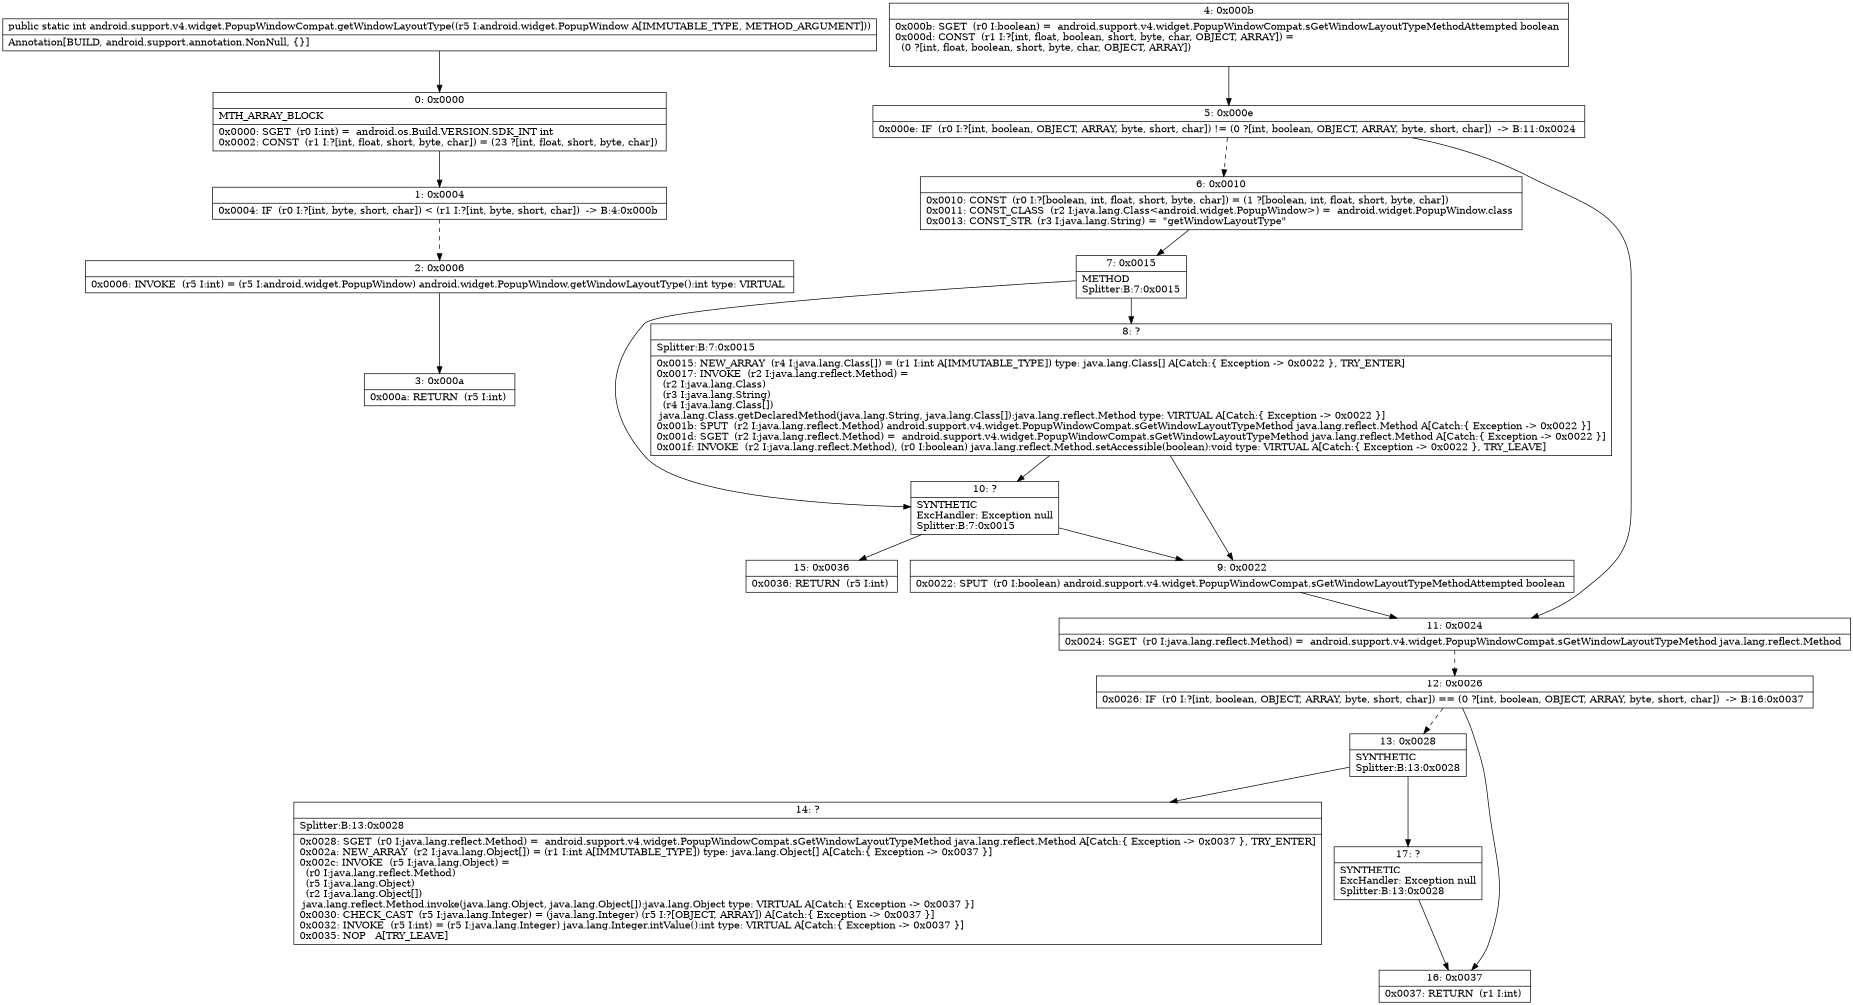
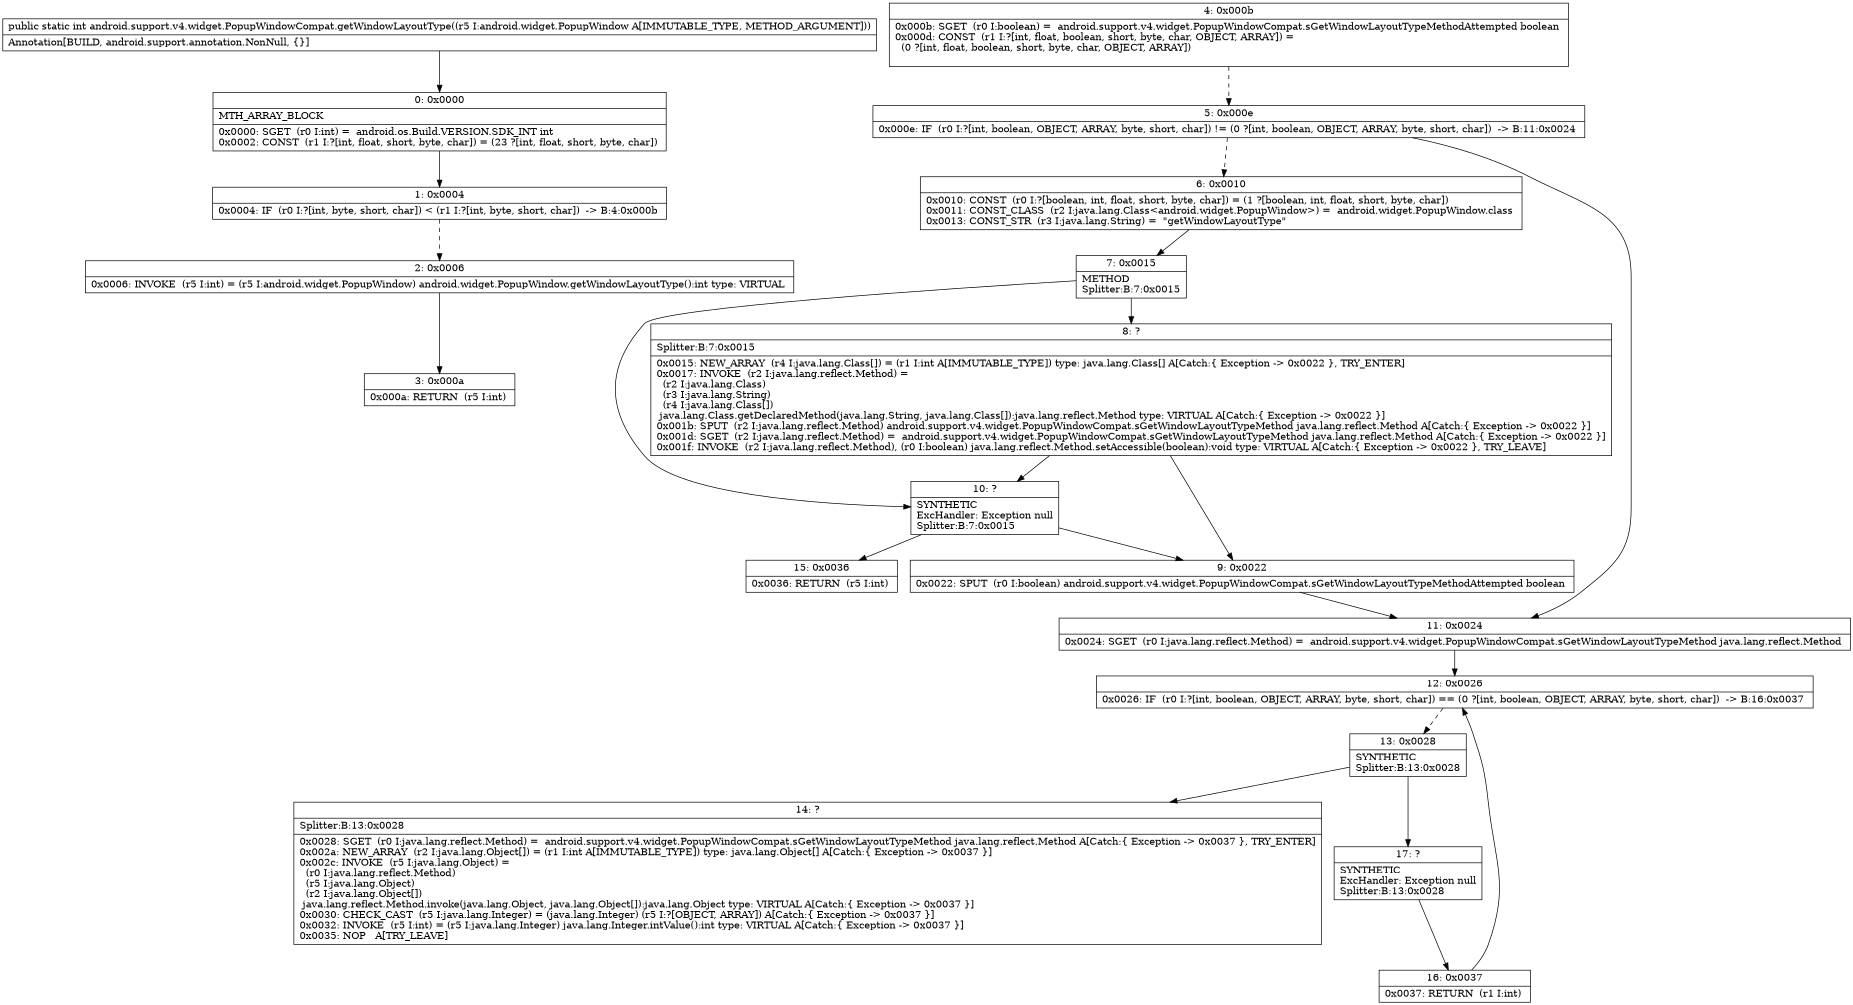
  digraph {
    node [shape=record]
    n1 [label="{0\:\ 0x0000|MTH_ARRAY_BLOCK\l|0x0000: SGET  (r0 I:int) =  android.os.Build.VERSION.SDK_INT int \l0x0002: CONST  (r1 I:?[int, float, short, byte, char]) = (23 ?[int, float, short, byte, char]) \l}"]
    n2 [label="{1\:\ 0x0004|0x0004: IF  (r0 I:?[int, byte, short, char]) \< (r1 I:?[int, byte, short, char])  \-\> B:4:0x000b \l}"]
    n3 [label="{2\:\ 0x0006|0x0006: INVOKE  (r5 I:int) = (r5 I:android.widget.PopupWindow) android.widget.PopupWindow.getWindowLayoutType():int type: VIRTUAL \l}"]
    n4 [label="{3\:\ 0x000a|0x000a: RETURN  (r5 I:int) \l}"]
    n5 [label="{4\:\ 0x000b|0x000b: SGET  (r0 I:boolean) =  android.support.v4.widget.PopupWindowCompat.sGetWindowLayoutTypeMethodAttempted boolean \l0x000d: CONST  (r1 I:?[int, float, boolean, short, byte, char, OBJECT, ARRAY]) = \l  (0 ?[int, float, boolean, short, byte, char, OBJECT, ARRAY])\l \l}"]
    n6 [label="{5\:\ 0x000e|0x000e: IF  (r0 I:?[int, boolean, OBJECT, ARRAY, byte, short, char]) != (0 ?[int, boolean, OBJECT, ARRAY, byte, short, char])  \-\> B:11:0x0024 \l}"]
    n7 [label="{6\:\ 0x0010|0x0010: CONST  (r0 I:?[boolean, int, float, short, byte, char]) = (1 ?[boolean, int, float, short, byte, char]) \l0x0011: CONST_CLASS  (r2 I:java.lang.Class\<android.widget.PopupWindow\>) =  android.widget.PopupWindow.class \l0x0013: CONST_STR  (r3 I:java.lang.String) =  \"getWindowLayoutType\" \l}"]
    n8 [label="{11\:\ 0x0024|0x0024: SGET  (r0 I:java.lang.reflect.Method) =  android.support.v4.widget.PopupWindowCompat.sGetWindowLayoutTypeMethod java.lang.reflect.Method \l}"]
    n9 [label="{7\:\ 0x0015|METHOD\lSplitter:B:7:0x0015\l}"]
    n10 [label="{12\:\ 0x0026|0x0026: IF  (r0 I:?[int, boolean, OBJECT, ARRAY, byte, short, char]) == (0 ?[int, boolean, OBJECT, ARRAY, byte, short, char])  \-\> B:16:0x0037 \l}"]
    n11 [label="{8\:\ ?|Splitter:B:7:0x0015\l|0x0015: NEW_ARRAY  (r4 I:java.lang.Class[]) = (r1 I:int A[IMMUTABLE_TYPE]) type: java.lang.Class[] A[Catch:\{ Exception \-\> 0x0022 \}, TRY_ENTER]\l0x0017: INVOKE  (r2 I:java.lang.reflect.Method) = \l  (r2 I:java.lang.Class)\l  (r3 I:java.lang.String)\l  (r4 I:java.lang.Class[])\l java.lang.Class.getDeclaredMethod(java.lang.String, java.lang.Class[]):java.lang.reflect.Method type: VIRTUAL A[Catch:\{ Exception \-\> 0x0022 \}]\l0x001b: SPUT  (r2 I:java.lang.reflect.Method) android.support.v4.widget.PopupWindowCompat.sGetWindowLayoutTypeMethod java.lang.reflect.Method A[Catch:\{ Exception \-\> 0x0022 \}]\l0x001d: SGET  (r2 I:java.lang.reflect.Method) =  android.support.v4.widget.PopupWindowCompat.sGetWindowLayoutTypeMethod java.lang.reflect.Method A[Catch:\{ Exception \-\> 0x0022 \}]\l0x001f: INVOKE  (r2 I:java.lang.reflect.Method), (r0 I:boolean) java.lang.reflect.Method.setAccessible(boolean):void type: VIRTUAL A[Catch:\{ Exception \-\> 0x0022 \}, TRY_LEAVE]\l}"]
    n12 [label="{10\:\ ?|SYNTHETIC\lExcHandler: Exception null\lSplitter:B:7:0x0015\l}"]
    n13 [label="{9\:\ 0x0022|0x0022: SPUT  (r0 I:boolean) android.support.v4.widget.PopupWindowCompat.sGetWindowLayoutTypeMethodAttempted boolean \l}"]
    n14 [label="{15\:\ 0x0036|0x0036: RETURN  (r5 I:int) \l}"]
    n15 [label="{13\:\ 0x0028|SYNTHETIC\lSplitter:B:13:0x0028\l}"]
    n16 [label="{16\:\ 0x0037|0x0037: RETURN  (r1 I:int) \l}"]
    n17 [label="{14\:\ ?|Splitter:B:13:0x0028\l|0x0028: SGET  (r0 I:java.lang.reflect.Method) =  android.support.v4.widget.PopupWindowCompat.sGetWindowLayoutTypeMethod java.lang.reflect.Method A[Catch:\{ Exception \-\> 0x0037 \}, TRY_ENTER]\l0x002a: NEW_ARRAY  (r2 I:java.lang.Object[]) = (r1 I:int A[IMMUTABLE_TYPE]) type: java.lang.Object[] A[Catch:\{ Exception \-\> 0x0037 \}]\l0x002c: INVOKE  (r5 I:java.lang.Object) = \l  (r0 I:java.lang.reflect.Method)\l  (r5 I:java.lang.Object)\l  (r2 I:java.lang.Object[])\l java.lang.reflect.Method.invoke(java.lang.Object, java.lang.Object[]):java.lang.Object type: VIRTUAL A[Catch:\{ Exception \-\> 0x0037 \}]\l0x0030: CHECK_CAST  (r5 I:java.lang.Integer) = (java.lang.Integer) (r5 I:?[OBJECT, ARRAY]) A[Catch:\{ Exception \-\> 0x0037 \}]\l0x0032: INVOKE  (r5 I:int) = (r5 I:java.lang.Integer) java.lang.Integer.intValue():int type: VIRTUAL A[Catch:\{ Exception \-\> 0x0037 \}]\l0x0035: NOP   A[TRY_LEAVE]\l}"]
    n18 [label="{17\:\ ?|SYNTHETIC\lExcHandler: Exception null\lSplitter:B:13:0x0028\l}"]
    n19 [label="{public static int android.support.v4.widget.PopupWindowCompat.getWindowLayoutType((r5 I:android.widget.PopupWindow A[IMMUTABLE_TYPE, METHOD_ARGUMENT]))  | Annotation[BUILD, android.support.annotation.NonNull, \{\}]\l}"]
    n1 -> n2
    n2 -> n3 [style=dashed]
    n3 -> n4
-   n5 -> n6
+   n5 -> n6 [style=dashed]
    n6 -> n7 [style=dashed]
    n6 -> n8
    n7 -> n9
-   n8 -> n10 [style=dashed]
+   n8 -> n10
    n9 -> n11
    n9 -> n12
    n10 -> n15 [style=dashed]
-   n10 -> n16
+   n16 -> n10
    n11 -> n12
    n11 -> n13
    n12 -> n13
    n12 -> n14
    n13 -> n8
    n15 -> n17
    n15 -> n18
    n18 -> n16
    n19 -> n1
  }
